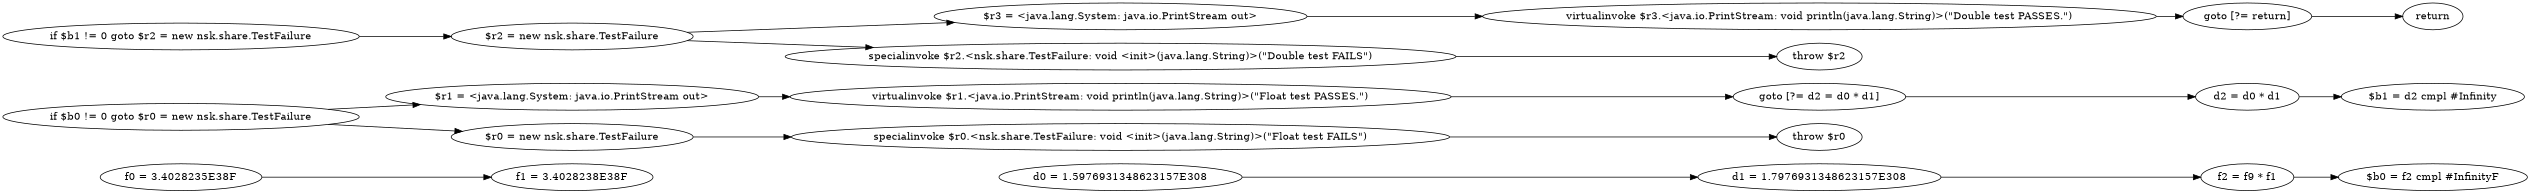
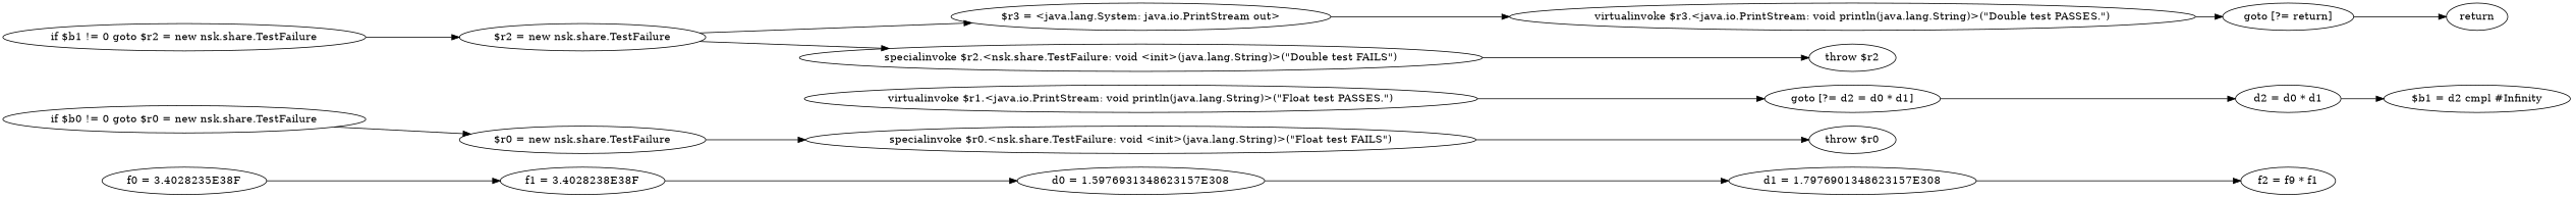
  digraph {
    rankdir=LR
    n1 [label="f1 = 3.4028238E38F"]
    "f0 = 3.4028235E38F"
    n3 [label="d0 = 1.5976931348623157E308"]
-   "d1 = 1.7976931348623157E308"
+   "d1 = 1.7976931348623157E308" [label="d1 = 1.7976901348623157E308"]
    n5 [label="f2 = f9 * f1"]
-   "$b0 = f2 cmpl #InfinityF"
    "if $b0 != 0 goto $r0 = new nsk.share.TestFailure"
-   "$r1 = <java.lang.System: java.io.PrintStream out>"
    "$r0 = new nsk.share.TestFailure"
    "virtualinvoke $r1.<java.io.PrintStream: void println(java.lang.String)>(\"Float test PASSES.\")"
    "specialinvoke $r0.<nsk.share.TestFailure: void <init>(java.lang.String)>(\"Float test FAILS\")"
    "goto [?= d2 = d0 * d1]"
    "d2 = d0 * d1"
    "$b1 = d2 cmpl #Infinity"
    "throw $r0"
    "if $b1 != 0 goto $r2 = new nsk.share.TestFailure"
    "$r2 = new nsk.share.TestFailure"
    "$r3 = <java.lang.System: java.io.PrintStream out>"
    "virtualinvoke $r3.<java.io.PrintStream: void println(java.lang.String)>(\"Double test PASSES.\")"
    "specialinvoke $r2.<nsk.share.TestFailure: void <init>(java.lang.String)>(\"Double test FAILS\")"
    "goto [?= return]"
    return
    "throw $r2"
+   n1 -> n3
    "f0 = 3.4028235E38F" -> n1
    n3 -> "d1 = 1.7976931348623157E308"
    "d1 = 1.7976931348623157E308" -> n5
-   n5 -> "$b0 = f2 cmpl #InfinityF"
-   "if $b0 != 0 goto $r0 = new nsk.share.TestFailure" -> "$r1 = <java.lang.System: java.io.PrintStream out>"
    "if $b0 != 0 goto $r0 = new nsk.share.TestFailure" -> "$r0 = new nsk.share.TestFailure"
-   "$r1 = <java.lang.System: java.io.PrintStream out>" -> "virtualinvoke $r1.<java.io.PrintStream: void println(java.lang.String)>(\"Float test PASSES.\")"
    "$r0 = new nsk.share.TestFailure" -> "specialinvoke $r0.<nsk.share.TestFailure: void <init>(java.lang.String)>(\"Float test FAILS\")"
    "virtualinvoke $r1.<java.io.PrintStream: void println(java.lang.String)>(\"Float test PASSES.\")" -> "goto [?= d2 = d0 * d1]"
    "specialinvoke $r0.<nsk.share.TestFailure: void <init>(java.lang.String)>(\"Float test FAILS\")" -> "throw $r0"
    "goto [?= d2 = d0 * d1]" -> "d2 = d0 * d1"
    "d2 = d0 * d1" -> "$b1 = d2 cmpl #Infinity"
    "if $b1 != 0 goto $r2 = new nsk.share.TestFailure" -> "$r2 = new nsk.share.TestFailure"
    "$r2 = new nsk.share.TestFailure" -> "$r3 = <java.lang.System: java.io.PrintStream out>"
    "$r2 = new nsk.share.TestFailure" -> "specialinvoke $r2.<nsk.share.TestFailure: void <init>(java.lang.String)>(\"Double test FAILS\")"
    "$r3 = <java.lang.System: java.io.PrintStream out>" -> "virtualinvoke $r3.<java.io.PrintStream: void println(java.lang.String)>(\"Double test PASSES.\")"
    "virtualinvoke $r3.<java.io.PrintStream: void println(java.lang.String)>(\"Double test PASSES.\")" -> "goto [?= return]"
    "specialinvoke $r2.<nsk.share.TestFailure: void <init>(java.lang.String)>(\"Double test FAILS\")" -> "throw $r2"
    "goto [?= return]" -> return
  }
